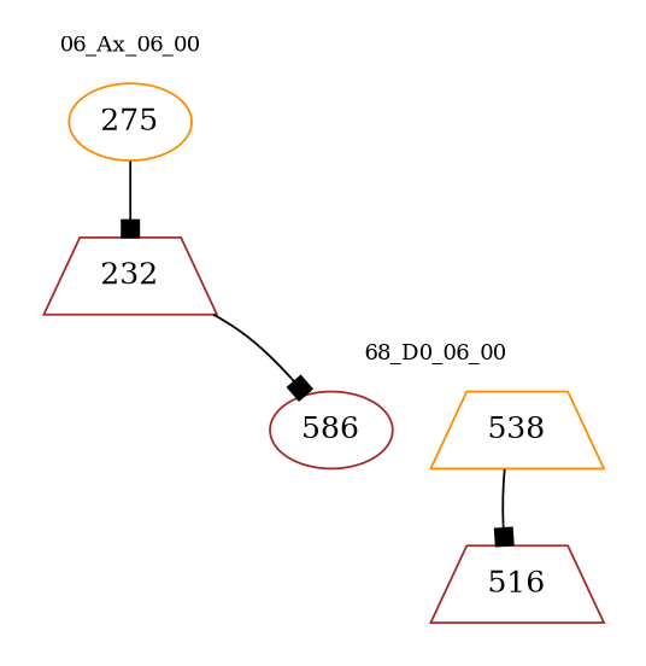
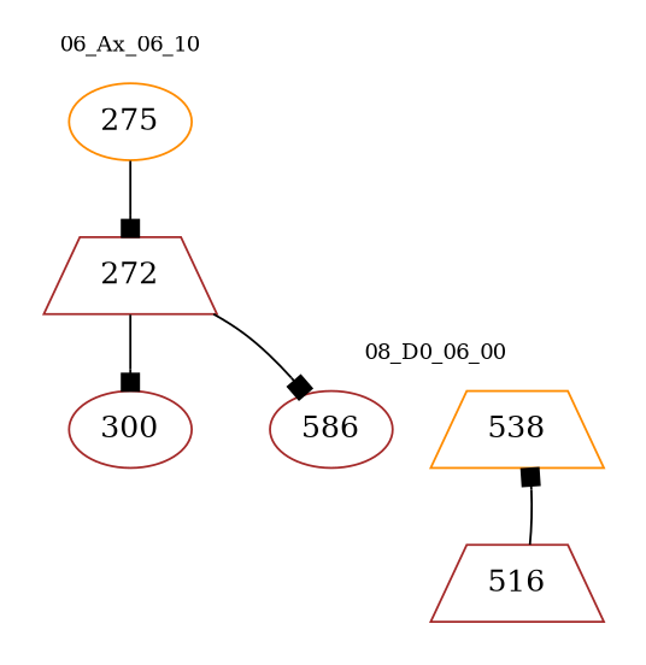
  digraph {
    node [color=brown shape=ellipse]
    edge [arrowhead=box color=black]
    n1 [color=darkorange label=275]
-   n2 [label=232 shape=trapezium]
+   n2 [label=272 shape=trapezium]
+   n3 [label=300]
    n4 [color=darkorange label=538 shape=trapezium]
    n5 [label=516 shape=trapezium]
    n6 [label=586]
    subgraph cluster_1 {
      color=white
      fontsize=10
-     label="06_Ax_06_00"
+     label="06_Ax_06_10"
      n1
      n2
+     n3
    }
    subgraph cluster_2 {
      color=white
      fontsize=10
-     label="68_D0_06_00"
+     label="08_D0_06_00"
      n4
      n5
      n6
    }
    n1 -> n2
+   n2 -> n3
    n2 -> n6
-   n4 -> n5
+   n5 -> n4
  }
